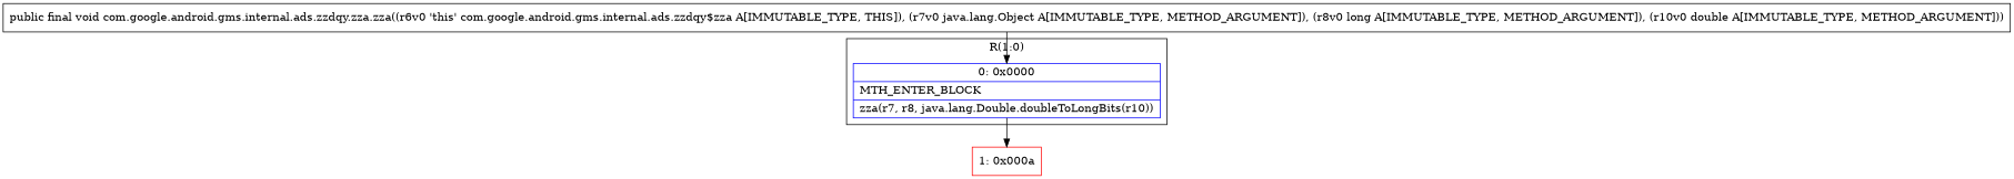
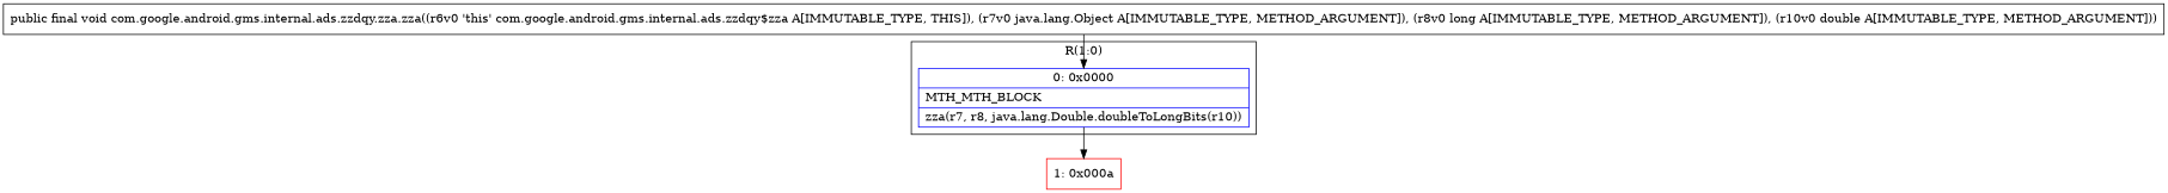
  digraph {
    node [shape=record]
-   n1 [color=blue label="{0\:\ 0x0000|MTH_ENTER_BLOCK\l|zza(r7, r8, java.lang.Double.doubleToLongBits(r10))\l}"]
+   n1 [color=blue label="{0\:\ 0x0000|MTH_MTH_BLOCK\l|zza(r7, r8, java.lang.Double.doubleToLongBits(r10))\l}"]
    n2 [color=red label="{1\:\ 0x000a}"]
    n3 [label="{public final void com.google.android.gms.internal.ads.zzdqy.zza.zza((r6v0 'this' com.google.android.gms.internal.ads.zzdqy$zza A[IMMUTABLE_TYPE, THIS]), (r7v0 java.lang.Object A[IMMUTABLE_TYPE, METHOD_ARGUMENT]), (r8v0 long A[IMMUTABLE_TYPE, METHOD_ARGUMENT]), (r10v0 double A[IMMUTABLE_TYPE, METHOD_ARGUMENT])) }"]
    subgraph cluster_1 {
      label="R(1:0)"
      n1
    }
    n1 -> n2
    n3 -> n1
  }
